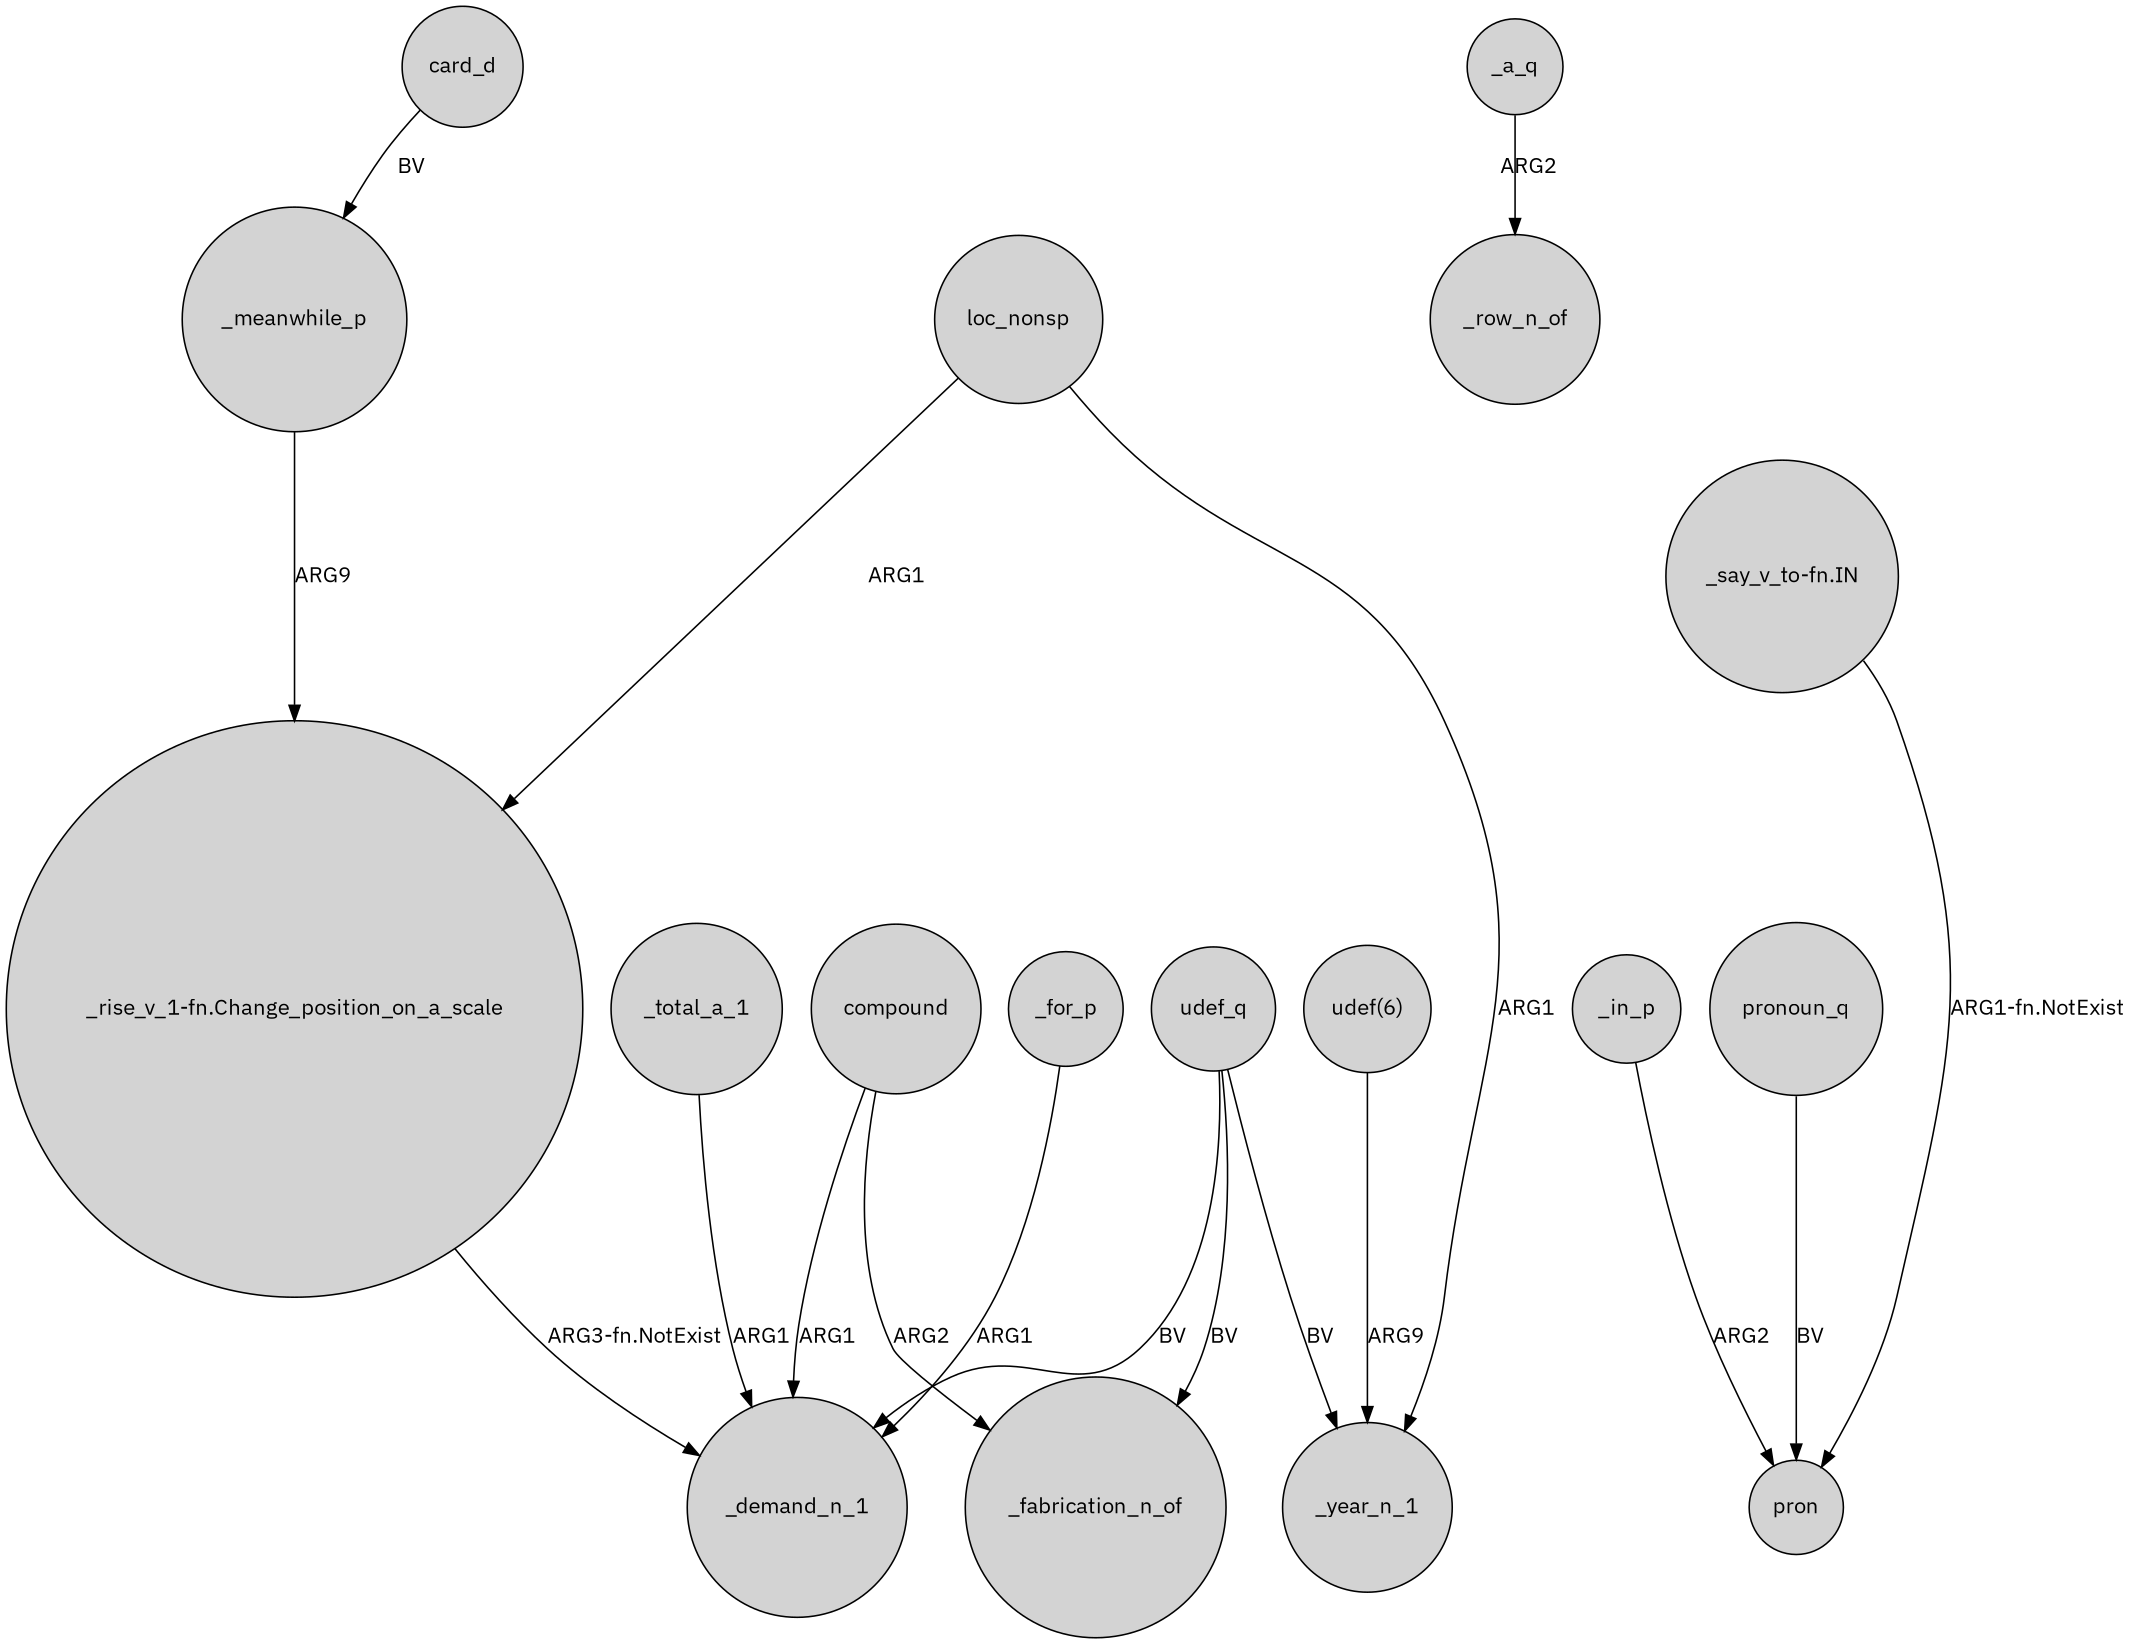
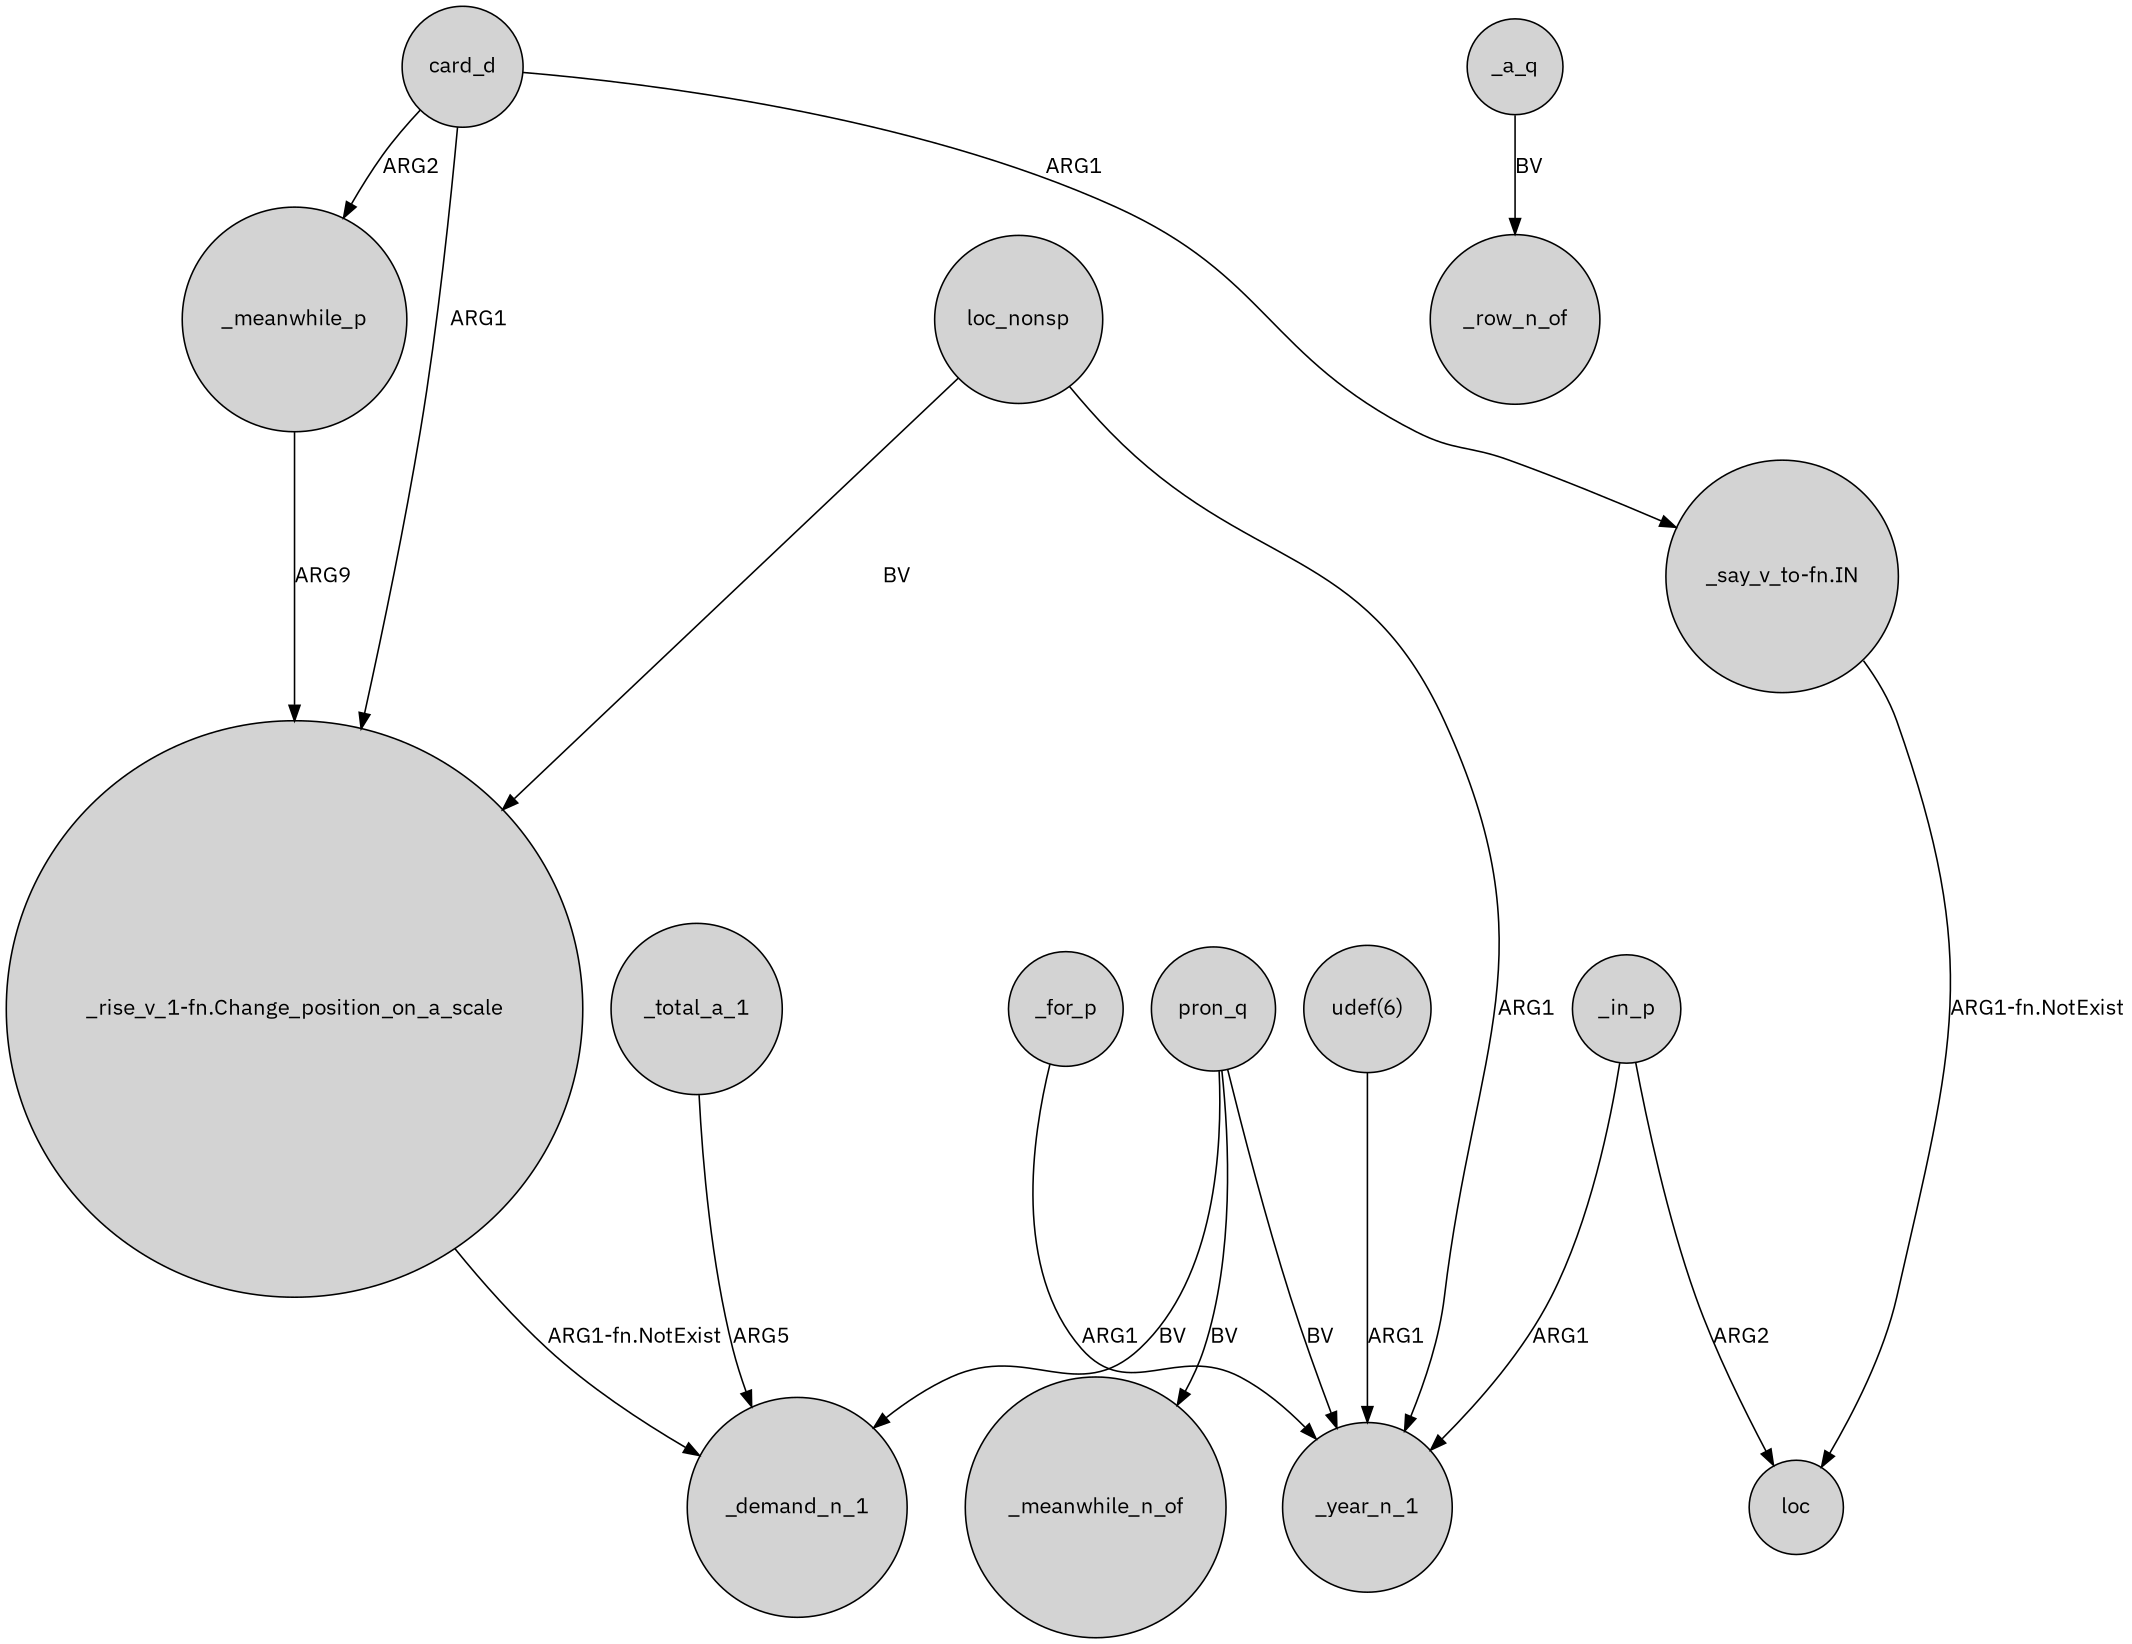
  digraph {
    fontname="IBM Plex Sans"
    node [fontname="IBM Plex Sans" shape=circle style=filled]
    edge [fontname="IBM Plex Sans"]
    "_rise_v_1-fn.Change_position_on_a_scale"
    _demand_n_1
-   compound
-   _fabrication_n_of
+   _fabrication_n_of [label=_meanwhile_n_of]
    _total_a_1
    _in_p
    _year_n_1
-   pron
+   pron [label=loc]
    _a_q
    _row_n_of
-   udef_q
+   udef_q [label=pron_q]
    _meanwhile_p
-   pronoun_q
    n14 [label=card_d]
    "_say_v_to-fn.IN"
    _for_p
    loc_nonsp
    n18 [label="udef(6)"]
-   "_rise_v_1-fn.Change_position_on_a_scale" -> _demand_n_1 [label="ARG3-fn.NotExist"]
-   compound -> _demand_n_1 [label=ARG1]
-   compound -> _fabrication_n_of [label=ARG2]
-   _total_a_1 -> _demand_n_1 [label=ARG1]
+   "_rise_v_1-fn.Change_position_on_a_scale" -> _demand_n_1 [label="ARG1-fn.NotExist"]
+   _total_a_1 -> _demand_n_1 [label=ARG5]
+   _in_p -> _year_n_1 [label=ARG1]
    _in_p -> pron [label=ARG2]
-   _a_q -> _row_n_of [label=ARG2]
+   _a_q -> _row_n_of [label=BV]
    udef_q -> _demand_n_1 [label=BV]
    udef_q -> _fabrication_n_of [label=BV]
    udef_q -> _year_n_1 [label=BV]
    _meanwhile_p -> "_rise_v_1-fn.Change_position_on_a_scale" [label=ARG9]
-   pronoun_q -> pron [label=BV]
-   n14 -> _meanwhile_p [label=BV]
+   n14 -> "_rise_v_1-fn.Change_position_on_a_scale" [label=ARG1]
+   n14 -> _meanwhile_p [label=ARG2]
+   n14 -> "_say_v_to-fn.IN" [label=ARG1]
    "_say_v_to-fn.IN" -> pron [label="ARG1-fn.NotExist"]
-   _for_p -> _demand_n_1 [label=ARG1]
-   loc_nonsp -> "_rise_v_1-fn.Change_position_on_a_scale" [label=ARG1]
+   _for_p -> _year_n_1 [label=ARG1]
+   loc_nonsp -> "_rise_v_1-fn.Change_position_on_a_scale" [label=BV]
    loc_nonsp -> _year_n_1 [label=ARG1]
-   n18 -> _year_n_1 [label=ARG9]
+   n18 -> _year_n_1 [label=ARG1]
  }
